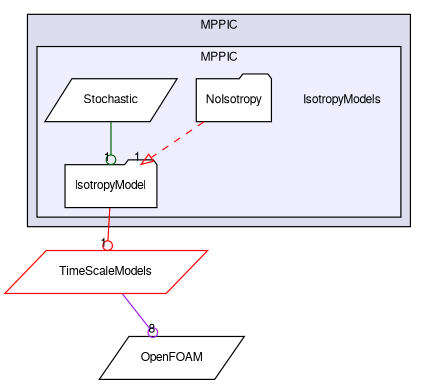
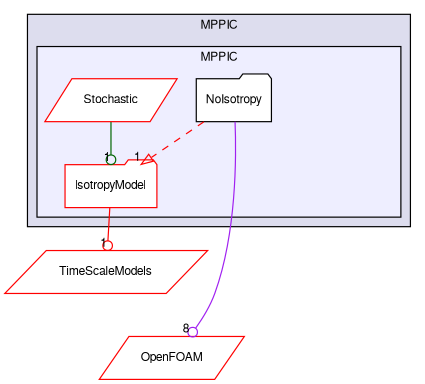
  digraph {
    compound=true
    node [fontname=FreeSans fontsize=10 shape=parallelogram color=black]
    edge [arrowhead=odot color=red headlabel=1 labeldistance=1.5 labelfontname=FreeSans labelfontsize=10 style=solid]
-   n1 [label=IsotropyModels shape=plaintext color=""]
-   n2 [fillcolor=white label=IsotropyModel shape=folder style=filled]
+   n2 [color=red fillcolor=white label=IsotropyModel shape=folder style=filled]
    n3 [fillcolor=white label=NoIsotropy shape=folder style=filled]
-   n4 [fillcolor=white label=Stochastic style=filled]
+   n4 [color=red fillcolor=white label=Stochastic style=filled]
    n5 [color=red label=TimeScaleModels]
-   n6 [label=OpenFOAM]
+   n6 [color=red label=OpenFOAM]
    subgraph cluster_1 {
      bgcolor="#ddddee"
      fontname=FreeSans
      fontsize=10
      label=MPPIC
      pencolor=black
      subgraph cluster_2 {
        bgcolor="#eeeeff"
        fontname=FreeSans
        fontsize=10
        label=MPPIC
        pencolor=black
-       n1
        n2
        n3
        n4
      }
    }
    n2 -> n5
    n3 -> n2 [arrowhead=onormal style=dashed]
    n4 -> n2 [color=darkgreen]
-   n5 -> n6 [color=purple headlabel=8]
+   n3 -> n6 [color=purple headlabel=8]
  }
